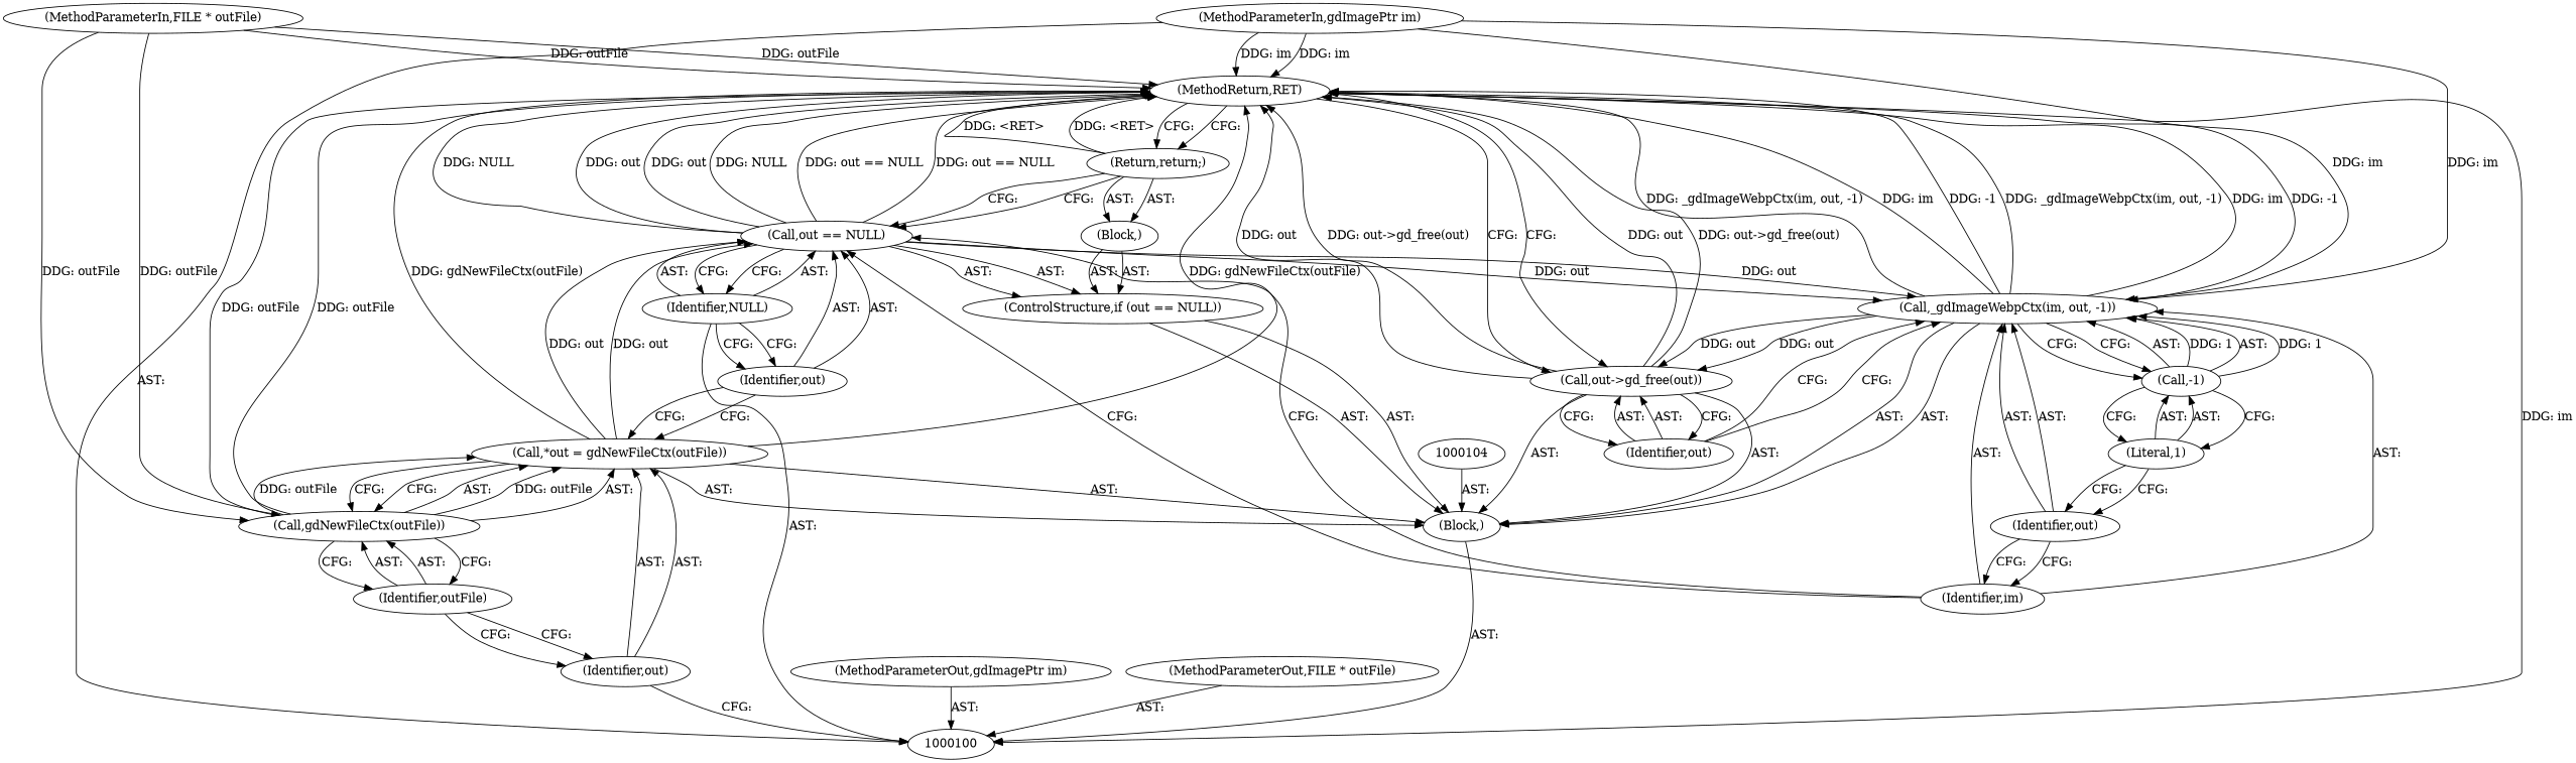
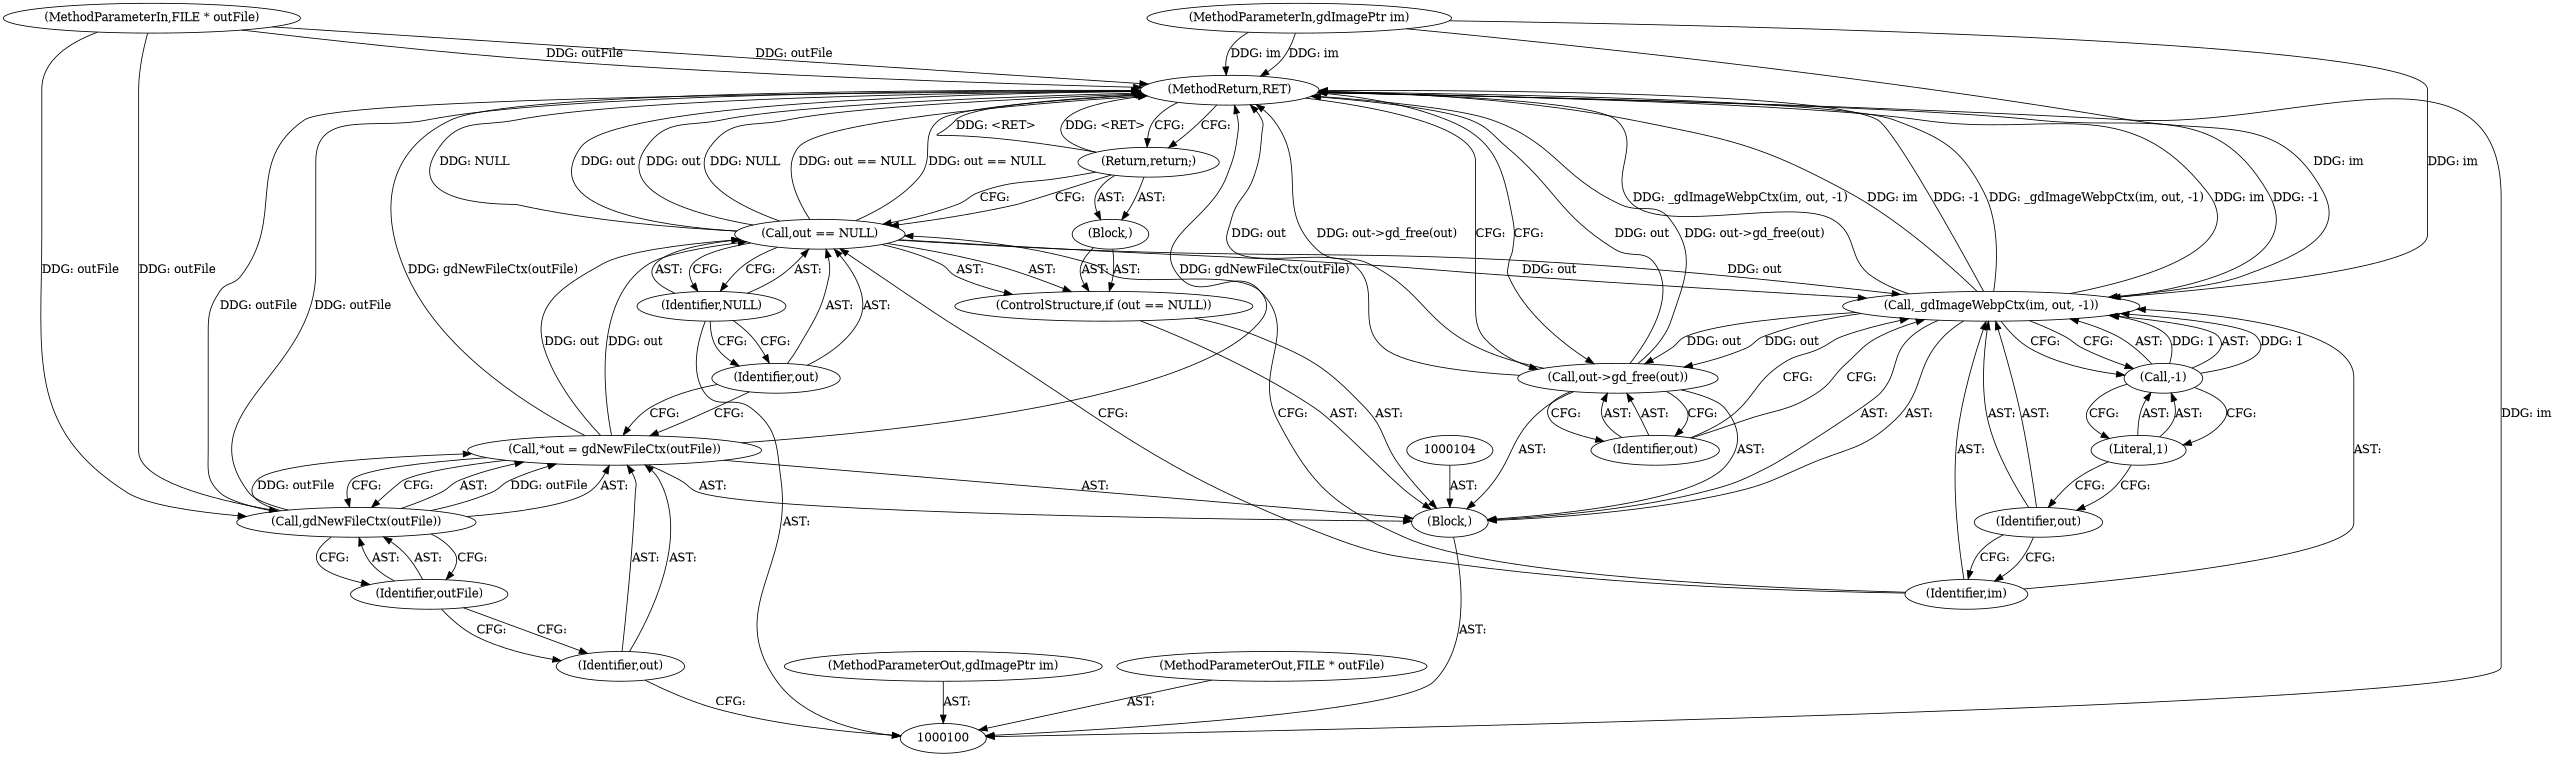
  digraph {
    n1 [label="(MethodReturn,RET)"]
    n2 [label="(Return,return;)"]
    n3 [label="(Call,out->gd_free(out))"]
    1000100
    n5 [label="(Call,out == NULL)"]
    n6 [label="(Block,)"]
    n7 [label="(Block,)"]
    n8 [label="(Identifier,out)"]
    n9 [label="(MethodParameterIn,gdImagePtr im)"]
    n10 [label="(Call,_gdImageWebpCtx(im, out, -1))"]
    n11 [label="(Call,-1)"]
    n12 [label="(MethodParameterOut,gdImagePtr im)"]
    n13 [label="(MethodParameterIn,FILE * outFile)"]
    n14 [label="(Call,gdNewFileCtx(outFile))"]
    n15 [label="(Call,*out = gdNewFileCtx(outFile))"]
    n16 [label="(Identifier,outFile)"]
    n17 [label="(MethodParameterOut,FILE * outFile)"]
    n18 [label="(Identifier,out)"]
    n19 [label="(Identifier,NULL)"]
    n20 [label="(ControlStructure,if (out == NULL))"]
    n21 [label="(Identifier,out)"]
    n22 [label="(Literal,1)"]
    n23 [label="(Identifier,im)"]
    n24 [label="(Identifier,out)"]
    1000104
    n1 -> n2 [label="CFG: "]
    n1 -> n2 [label="CFG: "]
    n1 -> n3 [label="CFG: "]
    n1 -> n3 [label="CFG: "]
    n1 -> 1000100 [label="DDG: im"]
    n2 -> n1 [label="DDG: <RET>"]
    n2 -> n1 [label="DDG: <RET>"]
    n2 -> n5 [label="CFG: "]
    n2 -> n5 [label="CFG: "]
    n2 -> n6 [label="AST: "]
    n2 -> n6 [label="AST: "]
    n3 -> n1 [label="DDG: out"]
    n3 -> n1 [label="DDG: out->gd_free(out)"]
    n3 -> n1 [label="DDG: out"]
    n3 -> n1 [label="DDG: out->gd_free(out)"]
    n3 -> n7 [label="AST: "]
    n3 -> n7 [label="AST: "]
    n3 -> n8 [label="CFG: "]
    n3 -> n8 [label="CFG: "]
    n5 -> n1 [label="DDG: NULL"]
    n5 -> n1 [label="DDG: out == NULL"]
    n5 -> n1 [label="DDG: out"]
    n5 -> n1 [label="DDG: NULL"]
    n5 -> n1 [label="DDG: out == NULL"]
    n5 -> n1 [label="DDG: out"]
    n5 -> n10 [label="DDG: out"]
    n5 -> n10 [label="DDG: out"]
    n5 -> n19 [label="CFG: "]
    n5 -> n19 [label="CFG: "]
    n5 -> n20 [label="AST: "]
    n5 -> n20 [label="AST: "]
    n6 -> n20 [label="AST: "]
    n6 -> n20 [label="AST: "]
    n7 -> 1000100 [label="AST: "]
    n8 -> n3 [label="AST: "]
    n8 -> n3 [label="AST: "]
    n8 -> n10 [label="CFG: "]
    n8 -> n10 [label="CFG: "]
    n9 -> n1 [label="DDG: im"]
    n9 -> n1 [label="DDG: im"]
-   n9 -> 1000100 [label="AST: "]
    n9 -> n10 [label="DDG: im"]
    n9 -> n10 [label="DDG: im"]
    n10 -> n1 [label="DDG: -1"]
    n10 -> n1 [label="DDG: _gdImageWebpCtx(im, out, -1)"]
    n10 -> n1 [label="DDG: im"]
    n10 -> n1 [label="DDG: -1"]
    n10 -> n1 [label="DDG: _gdImageWebpCtx(im, out, -1)"]
    n10 -> n1 [label="DDG: im"]
    n10 -> n3 [label="DDG: out"]
    n10 -> n3 [label="DDG: out"]
    n10 -> n7 [label="AST: "]
    n10 -> n7 [label="AST: "]
    n10 -> n11 [label="CFG: "]
    n10 -> n11 [label="CFG: "]
    n11 -> n10 [label="AST: "]
    n11 -> n10 [label="DDG: 1"]
    n11 -> n10 [label="AST: "]
    n11 -> n10 [label="DDG: 1"]
    n11 -> n22 [label="CFG: "]
    n11 -> n22 [label="CFG: "]
    n12 -> 1000100 [label="AST: "]
    n13 -> n1 [label="DDG: outFile"]
    n13 -> n1 [label="DDG: outFile"]
    n13 -> n14 [label="DDG: outFile"]
    n13 -> n14 [label="DDG: outFile"]
    n14 -> n1 [label="DDG: outFile"]
    n14 -> n1 [label="DDG: outFile"]
    n14 -> n15 [label="AST: "]
    n14 -> n15 [label="DDG: outFile"]
    n14 -> n15 [label="AST: "]
    n14 -> n15 [label="DDG: outFile"]
    n14 -> n16 [label="CFG: "]
    n14 -> n16 [label="CFG: "]
    n15 -> n1 [label="DDG: gdNewFileCtx(outFile)"]
    n15 -> n1 [label="DDG: gdNewFileCtx(outFile)"]
    n15 -> n5 [label="DDG: out"]
    n15 -> n5 [label="DDG: out"]
    n15 -> n7 [label="AST: "]
    n15 -> n7 [label="AST: "]
    n15 -> n14 [label="CFG: "]
    n15 -> n14 [label="CFG: "]
    n16 -> n14 [label="AST: "]
    n16 -> n14 [label="AST: "]
    n16 -> n18 [label="CFG: "]
    n16 -> n18 [label="CFG: "]
    n17 -> 1000100 [label="AST: "]
    n18 -> 1000100 [label="CFG: "]
    n18 -> n15 [label="AST: "]
    n18 -> n15 [label="AST: "]
    n19 -> 1000100 [label="AST: "]
    n19 -> n5 [label="AST: "]
    n19 -> n5 [label="AST: "]
    n19 -> n21 [label="CFG: "]
    n19 -> n21 [label="CFG: "]
    n20 -> n7 [label="AST: "]
    n20 -> n7 [label="AST: "]
    n21 -> n5 [label="AST: "]
    n21 -> n5 [label="AST: "]
    n21 -> n15 [label="CFG: "]
    n21 -> n15 [label="CFG: "]
    n22 -> n11 [label="AST: "]
    n22 -> n11 [label="AST: "]
    n22 -> n24 [label="CFG: "]
    n22 -> n24 [label="CFG: "]
    n23 -> n5 [label="CFG: "]
    n23 -> n5 [label="CFG: "]
    n23 -> n10 [label="AST: "]
    n23 -> n10 [label="AST: "]
    n24 -> n10 [label="AST: "]
    n24 -> n10 [label="AST: "]
    n24 -> n23 [label="CFG: "]
    n24 -> n23 [label="CFG: "]
    1000104 -> n7 [label="AST: "]
  }
